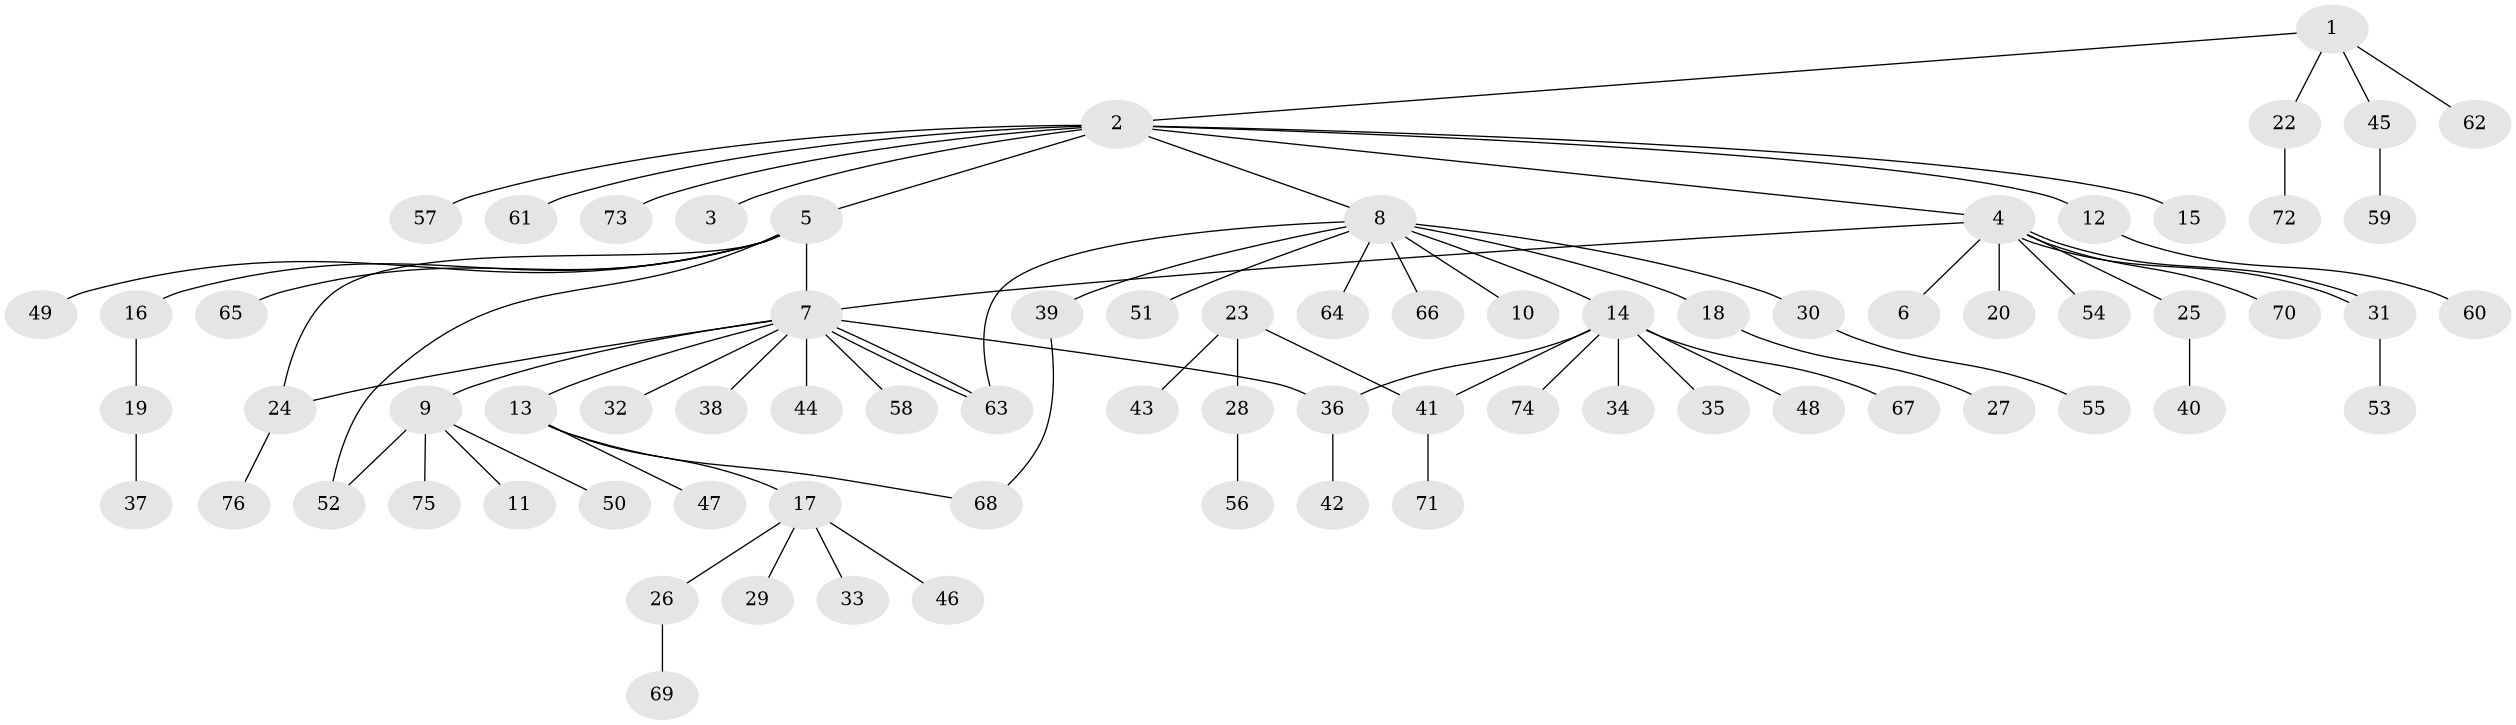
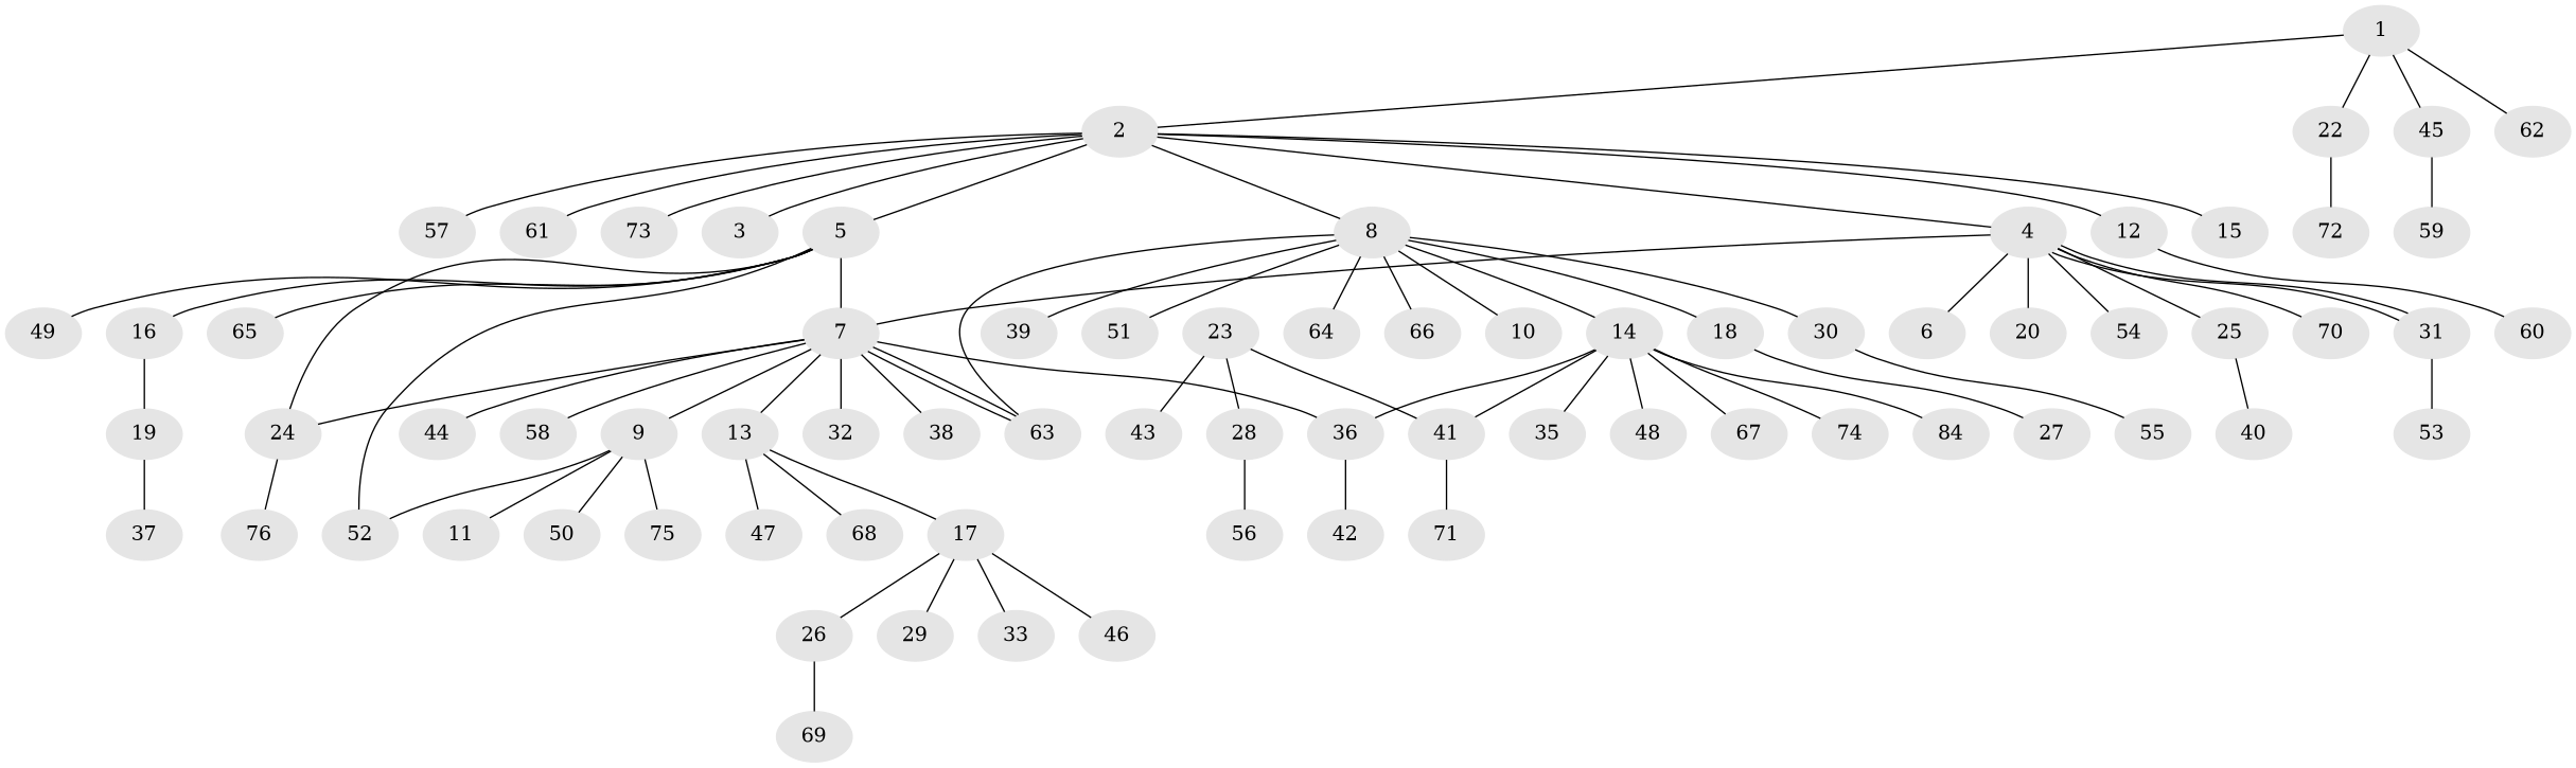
  graph {
    node [color=gray90 style=filled]
    1
    2
    22
    45
    62
    3
    4
    5
    8
    12
    15
    57
    61
    73
    72
    59
    6
    7
    20
    25
    31
    54
    70
    16
    24
    49
    52
    65
    63
    10
    14
    18
    30
    39
    51
    64
    66
    60
    9
    13
    32
    36
    38
    44
    58
    40
    53
    19
    76
    11
    50
    75
    17
    47
    68
    42
-   34
+   34 [label=84]
    35
    48
    67
    74
    41
    27
    55
    26
    29
    33
    46
    23
    28
    43
    37
    69
    56
    71
    1 -- 2
    1 -- 22
    1 -- 45
    1 -- 62
    2 -- 3
    2 -- 4
    2 -- 5
    2 -- 8
    2 -- 12
    2 -- 15
    2 -- 57
    2 -- 61
    2 -- 73
    22 -- 72
    45 -- 59
    4 -- 6
    4 -- 7
    4 -- 20
    4 -- 25
    4 -- 31
    4 -- 31
    4 -- 54
    4 -- 70
    5 -- 7
    5 -- 16
    5 -- 24
    5 -- 49
    5 -- 52
    5 -- 65
    8 -- 63
    8 -- 10
    8 -- 14
    8 -- 18
    8 -- 30
    8 -- 39
    8 -- 51
    8 -- 64
    8 -- 66
    12 -- 60
    7 -- 24
    7 -- 63
    7 -- 63
    7 -- 9
    7 -- 13
    7 -- 32
    7 -- 36
    7 -- 38
    7 -- 44
    7 -- 58
    25 -- 40
    31 -- 53
    16 -- 19
    24 -- 76
    14 -- 36
    14 -- 34
    14 -- 35
    14 -- 48
    14 -- 67
    14 -- 74
    14 -- 41
    18 -- 27
    30 -- 55
-   39 -- 68
    9 -- 52
    9 -- 11
    9 -- 50
    9 -- 75
    13 -- 17
    13 -- 47
    13 -- 68
    36 -- 42
    19 -- 37
    17 -- 26
    17 -- 29
    17 -- 33
    17 -- 46
    41 -- 71
    26 -- 69
    23 -- 41
    23 -- 28
    23 -- 43
    28 -- 56
  }
